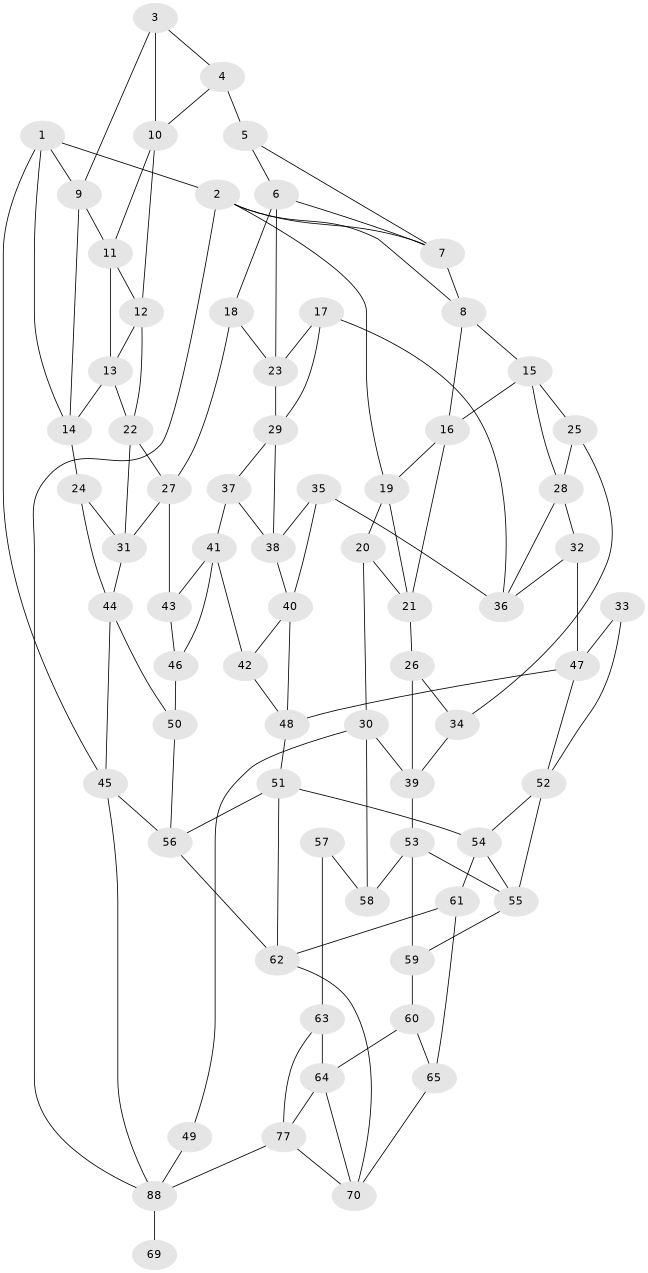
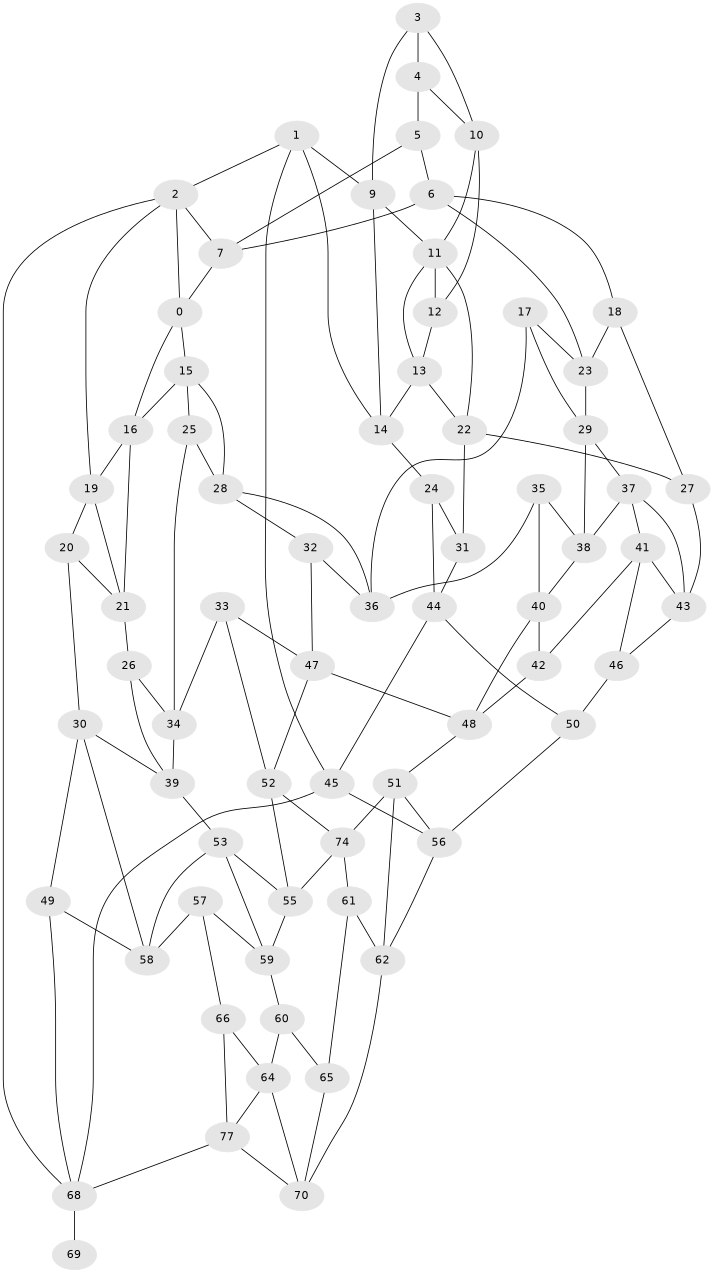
  graph {
    fontname="DejaVu Sans"
    node [color=gray90 fontname="DejaVu Sans" style=filled]
    edge [fontname="DejaVu Sans" weight=1.0]
    1
    2
    9
    14
    45
    7
-   8
+   8 [label=0]
    19
-   68 [label=88]
+   68
    11
    24
    56
    15
    16
    21
    20
    69
    3
    4
    10
    5
    12
    6
    18
    23
    27
    29
    25
    28
    13
    22
    31
    44
    34
    36
    32
    26
    17
    37
    38
    43
    30
    39
    49
    58
    50
    53
    46
    47
    41
    40
    52
    48
    33
-   54
+   54 [label=74]
    55
    35
    42
    59
    51
    62
    61
    70
    60
    65
    57
-   63
+   63 [label=66]
    64
    n69 [label=77]
    1 -- 2
    1 -- 9
    1 -- 14
    1 -- 45
    2 -- 7
    2 -- 8
    2 -- 19
    2 -- 68
    9 -- 14
    9 -- 11
    14 -- 24
    45 -- 68
    45 -- 56
    7 -- 8
    8 -- 15
    8 -- 16
    19 -- 21
    19 -- 20
    68 -- 69 [weight=2.0]
    11 -- 12
    11 -- 13
    24 -- 31
    24 -- 44
    56 -- 62
    15 -- 16
    15 -- 25
    15 -- 28
    16 -- 19
    16 -- 21
    21 -- 26
    20 -- 21
    20 -- 30
    3 -- 9
    3 -- 4
    3 -- 10
    4 -- 10
    4 -- 5 [weight=2.0]
    10 -- 11
    10 -- 12
    5 -- 7
    5 -- 6
    12 -- 13
-   12 -- 22
+   11 -- 22
    6 -- 7
    6 -- 18
    6 -- 23
    18 -- 23
    18 -- 27
    23 -- 29
-   27 -- 31
    27 -- 43
    29 -- 37
    29 -- 38
    25 -- 28
    25 -- 34
    28 -- 36
    28 -- 32
    13 -- 14
    13 -- 22
    22 -- 27
    22 -- 31
    31 -- 44
    44 -- 45
    44 -- 50
    34 -- 39
    32 -- 36
    32 -- 47
    26 -- 34
    26 -- 39
    17 -- 23
    17 -- 29
    17 -- 36
    37 -- 38
+   37 -- 43
    37 -- 41
    38 -- 40
    43 -- 46
    30 -- 39
    30 -- 49
    30 -- 58
    39 -- 53
    49 -- 68
+   49 -- 58
    50 -- 56
    53 -- 58
    53 -- 55
    53 -- 59
    46 -- 50 [weight=2.0]
    47 -- 52
    47 -- 48
    41 -- 43
    41 -- 46
    41 -- 42
    40 -- 48
    40 -- 42
    52 -- 54
    52 -- 55
    48 -- 51
+   33 -- 34
    33 -- 47
    33 -- 52
    54 -- 55
    54 -- 61
    55 -- 59
    35 -- 36
    35 -- 38
    35 -- 40
    42 -- 48
    59 -- 60
    51 -- 56
    51 -- 54
    51 -- 62
    62 -- 70
    61 -- 62
    61 -- 65 [weight=2.0]
    60 -- 65
    60 -- 64
    65 -- 70
    57 -- 58
+   57 -- 59
    57 -- 63
    63 -- 64
    63 -- n69
    64 -- 70
    64 -- n69
    n69 -- 68
    n69 -- 70
  }
